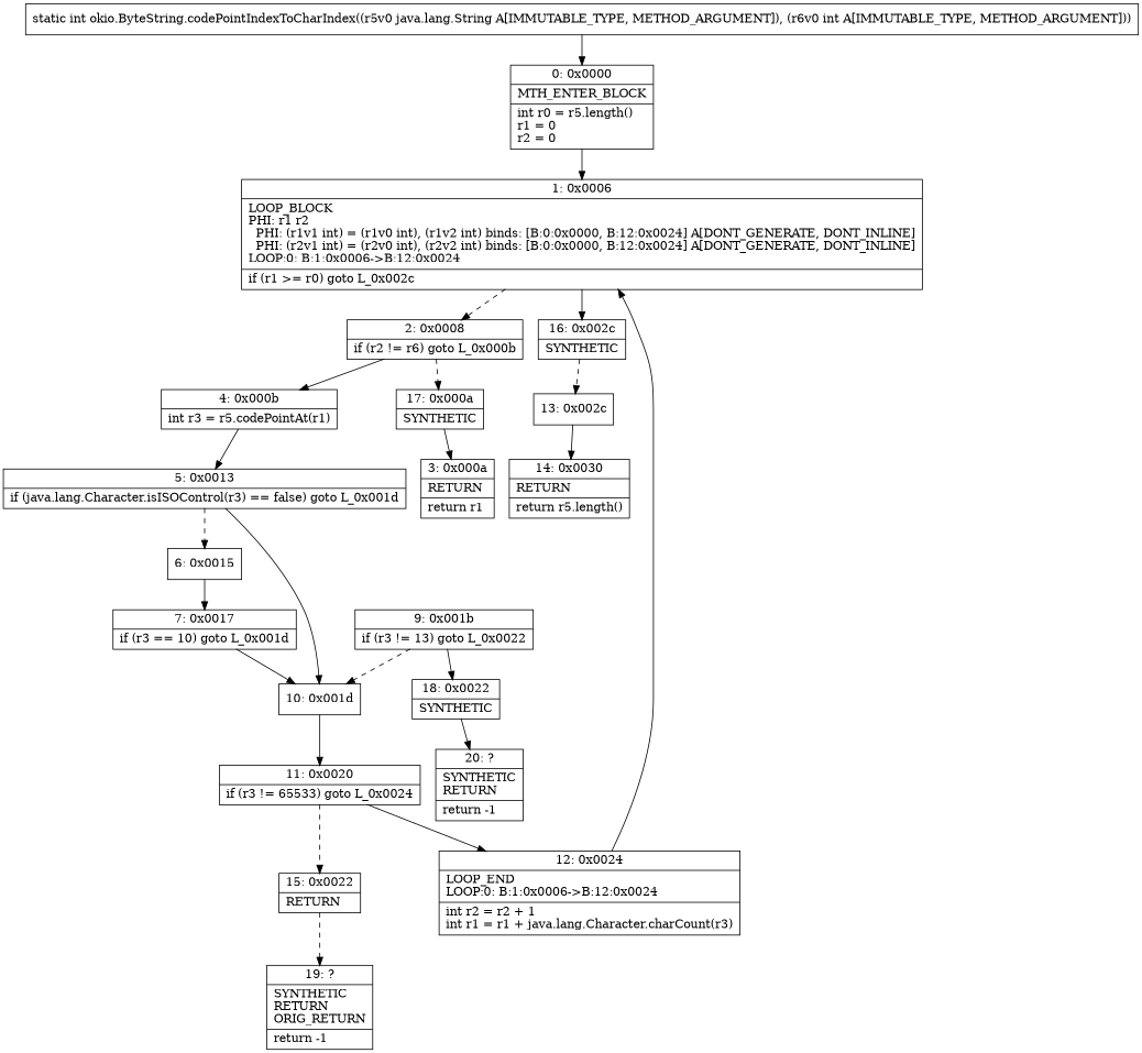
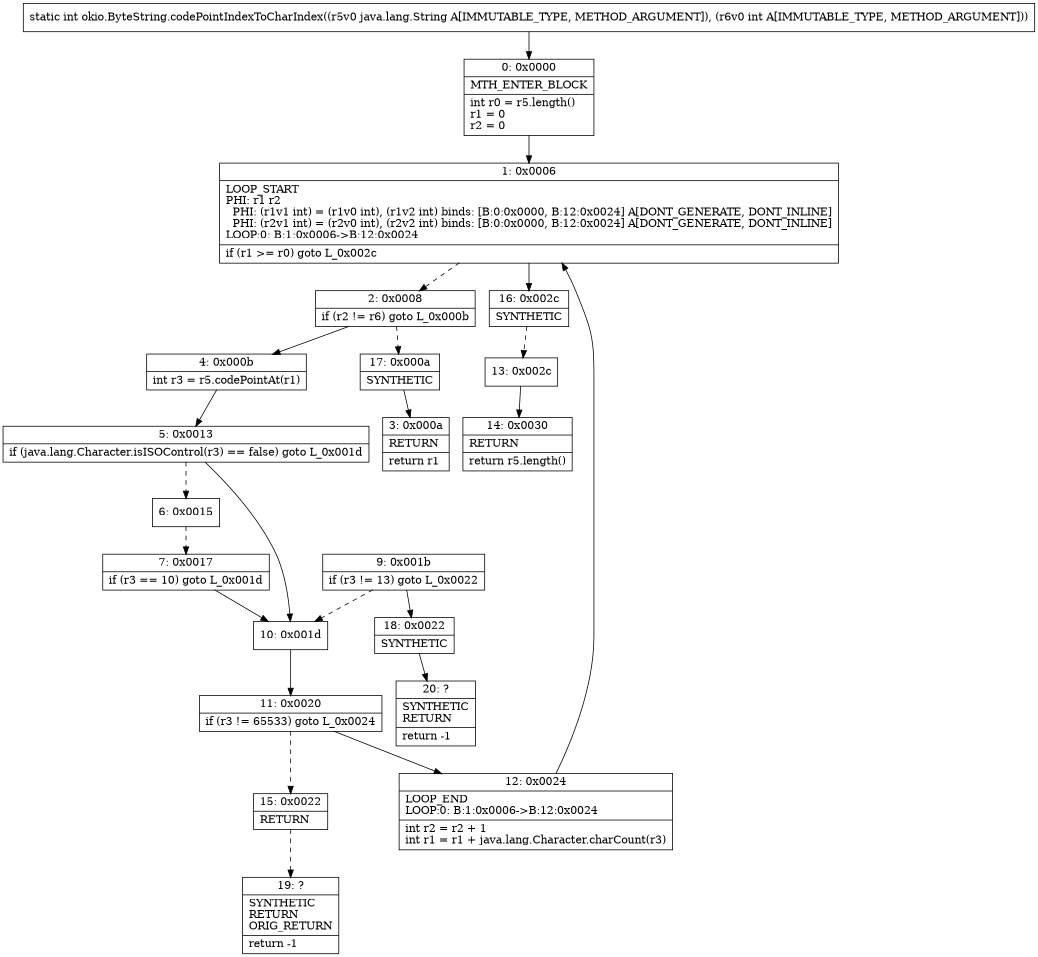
  digraph {
    node [shape=record]
    n1 [label="{0\:\ 0x0000|MTH_ENTER_BLOCK\l|int r0 = r5.length()\lr1 = 0\lr2 = 0\l}"]
-   n2 [label="{1\:\ 0x0006|LOOP_BLOCK\lPHI: r1 r2 \l  PHI: (r1v1 int) = (r1v0 int), (r1v2 int) binds: [B:0:0x0000, B:12:0x0024] A[DONT_GENERATE, DONT_INLINE]\l  PHI: (r2v1 int) = (r2v0 int), (r2v2 int) binds: [B:0:0x0000, B:12:0x0024] A[DONT_GENERATE, DONT_INLINE]\lLOOP:0: B:1:0x0006\-\>B:12:0x0024\l|if (r1 \>= r0) goto L_0x002c\l}"]
+   n2 [label="{1\:\ 0x0006|LOOP_START\lPHI: r1 r2 \l  PHI: (r1v1 int) = (r1v0 int), (r1v2 int) binds: [B:0:0x0000, B:12:0x0024] A[DONT_GENERATE, DONT_INLINE]\l  PHI: (r2v1 int) = (r2v0 int), (r2v2 int) binds: [B:0:0x0000, B:12:0x0024] A[DONT_GENERATE, DONT_INLINE]\lLOOP:0: B:1:0x0006\-\>B:12:0x0024\l|if (r1 \>= r0) goto L_0x002c\l}"]
    n3 [label="{2\:\ 0x0008|if (r2 != r6) goto L_0x000b\l}"]
    n4 [label="{16\:\ 0x002c|SYNTHETIC\l}"]
    n5 [label="{4\:\ 0x000b|int r3 = r5.codePointAt(r1)\l}"]
    n6 [label="{17\:\ 0x000a|SYNTHETIC\l}"]
    n7 [label="{13\:\ 0x002c}"]
    n8 [label="{5\:\ 0x0013|if (java.lang.Character.isISOControl(r3) == false) goto L_0x001d\l}"]
    n9 [label="{3\:\ 0x000a|RETURN\l|return r1\l}"]
    n10 [label="{6\:\ 0x0015}"]
    n11 [label="{10\:\ 0x001d}"]
    n12 [label="{7\:\ 0x0017|if (r3 == 10) goto L_0x001d\l}"]
    n13 [label="{11\:\ 0x0020|if (r3 != 65533) goto L_0x0024\l}"]
    n14 [label="{9\:\ 0x001b|if (r3 != 13) goto L_0x0022\l}"]
    n15 [label="{18\:\ 0x0022|SYNTHETIC\l}"]
    n16 [label="{20\:\ ?|SYNTHETIC\lRETURN\l|return \-1\l}"]
    n17 [label="{12\:\ 0x0024|LOOP_END\lLOOP:0: B:1:0x0006\-\>B:12:0x0024\l|int r2 = r2 + 1\lint r1 = r1 + java.lang.Character.charCount(r3)\l}"]
    n18 [label="{15\:\ 0x0022|RETURN\l}"]
    n19 [label="{19\:\ ?|SYNTHETIC\lRETURN\lORIG_RETURN\l|return \-1\l}"]
    n20 [label="{14\:\ 0x0030|RETURN\l|return r5.length()\l}"]
    n21 [label="{static int okio.ByteString.codePointIndexToCharIndex((r5v0 java.lang.String A[IMMUTABLE_TYPE, METHOD_ARGUMENT]), (r6v0 int A[IMMUTABLE_TYPE, METHOD_ARGUMENT])) }"]
    n1 -> n2
    n2 -> n3 [style=dashed]
    n2 -> n4
    n3 -> n5
    n3 -> n6 [style=dashed]
    n4 -> n7 [style=dashed]
    n5 -> n8
    n6 -> n9
    n7 -> n20
    n8 -> n10 [style=dashed]
    n8 -> n11
-   n10 -> n12
+   n10 -> n12 [style=dashed]
    n11 -> n13
    n12 -> n11
    n13 -> n17
    n13 -> n18 [style=dashed]
    n14 -> n11 [style=dashed]
    n14 -> n15
    n15 -> n16
    n17 -> n2
    n18 -> n19 [style=dashed]
    n21 -> n1
  }
